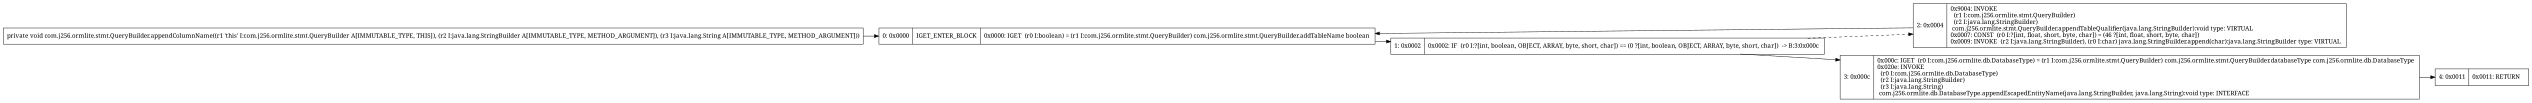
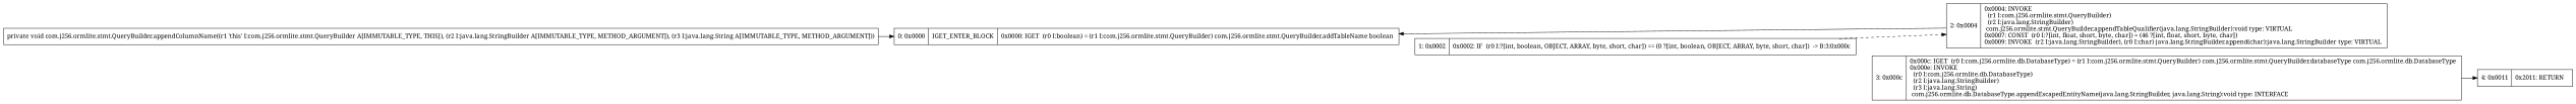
  digraph {
    fontname="Noto Serif"
    rankdir=LR
    node [fontname="Noto Serif" shape=record]
    edge [fontname="Noto Serif"]
    n1 [label="{0\:\ 0x0000|IGET_ENTER_BLOCK\l|0x0000: IGET  (r0 I:boolean) = (r1 I:com.j256.ormlite.stmt.QueryBuilder) com.j256.ormlite.stmt.QueryBuilder.addTableName boolean \l}"]
    n2 [label="{1\:\ 0x0002|0x0002: IF  (r0 I:?[int, boolean, OBJECT, ARRAY, byte, short, char]) == (0 ?[int, boolean, OBJECT, ARRAY, byte, short, char])  \-\> B:3:0x000c \l}"]
-   n3 [label="{2\:\ 0x0004|0x9004: INVOKE  \l  (r1 I:com.j256.ormlite.stmt.QueryBuilder)\l  (r2 I:java.lang.StringBuilder)\l com.j256.ormlite.stmt.QueryBuilder.appendTableQualifier(java.lang.StringBuilder):void type: VIRTUAL \l0x0007: CONST  (r0 I:?[int, float, short, byte, char]) = (46 ?[int, float, short, byte, char]) \l0x0009: INVOKE  (r2 I:java.lang.StringBuilder), (r0 I:char) java.lang.StringBuilder.append(char):java.lang.StringBuilder type: VIRTUAL \l}"]
-   n4 [label="{3\:\ 0x000c|0x000c: IGET  (r0 I:com.j256.ormlite.db.DatabaseType) = (r1 I:com.j256.ormlite.stmt.QueryBuilder) com.j256.ormlite.stmt.QueryBuilder.databaseType com.j256.ormlite.db.DatabaseType \l0x020e: INVOKE  \l  (r0 I:com.j256.ormlite.db.DatabaseType)\l  (r2 I:java.lang.StringBuilder)\l  (r3 I:java.lang.String)\l com.j256.ormlite.db.DatabaseType.appendEscapedEntityName(java.lang.StringBuilder, java.lang.String):void type: INTERFACE \l}"]
-   n5 [label="{4\:\ 0x0011|0x0011: RETURN   \l}"]
+   n3 [label="{2\:\ 0x0004|0x0004: INVOKE  \l  (r1 I:com.j256.ormlite.stmt.QueryBuilder)\l  (r2 I:java.lang.StringBuilder)\l com.j256.ormlite.stmt.QueryBuilder.appendTableQualifier(java.lang.StringBuilder):void type: VIRTUAL \l0x0007: CONST  (r0 I:?[int, float, short, byte, char]) = (46 ?[int, float, short, byte, char]) \l0x0009: INVOKE  (r2 I:java.lang.StringBuilder), (r0 I:char) java.lang.StringBuilder.append(char):java.lang.StringBuilder type: VIRTUAL \l}"]
+   n4 [label="{3\:\ 0x000c|0x000c: IGET  (r0 I:com.j256.ormlite.db.DatabaseType) = (r1 I:com.j256.ormlite.stmt.QueryBuilder) com.j256.ormlite.stmt.QueryBuilder.databaseType com.j256.ormlite.db.DatabaseType \l0x000e: INVOKE  \l  (r0 I:com.j256.ormlite.db.DatabaseType)\l  (r2 I:java.lang.StringBuilder)\l  (r3 I:java.lang.String)\l com.j256.ormlite.db.DatabaseType.appendEscapedEntityName(java.lang.StringBuilder, java.lang.String):void type: INTERFACE \l}"]
+   n5 [label="{4\:\ 0x0011|0x2011: RETURN   \l}"]
    n6 [label="{private void com.j256.ormlite.stmt.QueryBuilder.appendColumnName((r1 'this' I:com.j256.ormlite.stmt.QueryBuilder A[IMMUTABLE_TYPE, THIS]), (r2 I:java.lang.StringBuilder A[IMMUTABLE_TYPE, METHOD_ARGUMENT]), (r3 I:java.lang.String A[IMMUTABLE_TYPE, METHOD_ARGUMENT])) }"]
-   n1 -> n2
    n2 -> n3 [style=dashed]
-   n2 -> n4
    n3 -> n1
    n4 -> n5
    n6 -> n1
  }
